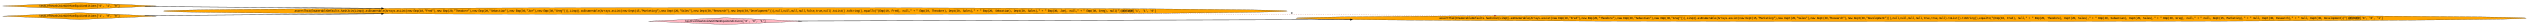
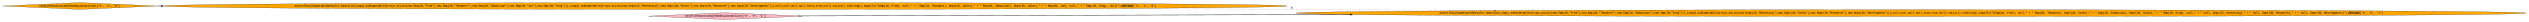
  digraph {
    rankdir=LR
    fontname="Liberation Mono"
    node [fillcolor=orange shape=diamond style=filled fontname="Liberation Mono"]
    edge [style=bold color=black fontname="Liberation Mono"]
    n1 [label="testLeftHashJoinWithNonEquiConditions['0', '1', '0']"]
    n2 [label="assertThat(EnumerableDefaults.hashJoin(Linq4j.asEnumerable(Arrays.asList(new Emp(10,\"Fred\"),new Emp(20,\"Theodore\"),new Emp(20,\"Sebastian\"),new Emp(30,\"Joe\"),new Emp(30,\"Greg\"))),Linq4j.asEnumerable(Arrays.asList(new Dept(15,\"Marketing\"),new Dept(20,\"Sales\"),new Dept(30,\"Research\"),new Dept(30,\"Development\"))),null,null,null,null,false,true,null).toList().toString(),equalTo(\"(Emp(10, Fred), null,\" + \" Emp(20, Theodore), Dept(20, Sales),\" + \" Emp(20, Sebastian), Dept(20, Sales),\" + \" Emp(30, Joe), null,\" + \" Emp(30, Greg), null(\"))@@@3@@@['1', '1', '0']" shape=ellipse]
    n3 [label="assertThat(EnumerableDefaults.hashJoin(Linq4j.asEnumerable(Arrays.asList(new Emp(10,\"Fred\"),new Emp(20,\"Theodore\"),new Emp(20,\"Sebastian\"),new Emp(30,\"Greg\"))),Linq4j.asEnumerable(Arrays.asList(new Dept(15,\"Marketing\"),new Dept(20,\"Sales\"),new Dept(30,\"Research\"),new Dept(30,\"Development\"))),null,null,null,null,true,true,null).toList().toString(),equalTo(\"(Emp(10, Fred), null,\" + \" Emp(20, Theodore), Dept(20, Sales),\" + \" Emp(20, Sebastian), Dept(20, Sales),\" + \" Emp(30, Greg), null,\" + \" null, Dept(15, Marketing),\" + \" null, Dept(30, Research),\" + \" null, Dept(30, Development)(\"))@@@3@@@['0', '0', '1']" shape=ellipse]
    n4 [fillcolor=lightpink label="testFullHashJoinWithNonEquiConditions['0', '0', '1']"]
-   n5 [label="testLeftHashJoinWithNonEquiConditions['1', '0', '0']"]
    n1 -> n2
    n2 -> n3 [label=0 style=dashed color=brown]
    n4 -> n3
-   n5 -> n2
  }
